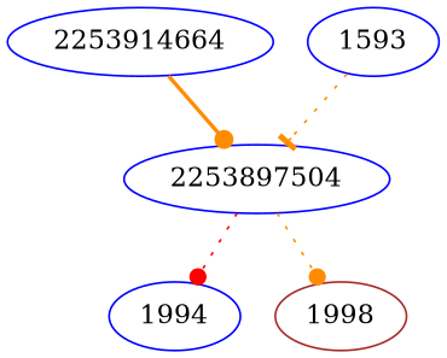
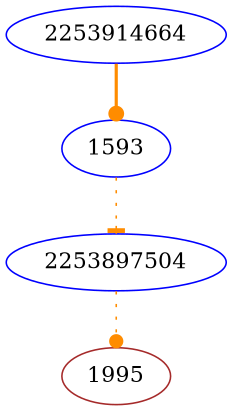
  strict digraph {
    node [color=blue]
    edge [arrowhead=dot color=darkorange style=dotted]
    2253897504
-   1994
-   1995 [color=brown label=1998]
+   1995 [color=brown]
    2253914664
    n5 [label=1593]
-   2253897504 -> 1994 [color=red]
    2253897504 -> 1995
-   2253914664 -> 2253897504 [style=bold]
+   2253914664 -> n5 [style=bold]
    n5 -> 2253897504 [arrowhead=tee]
  }
